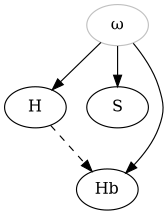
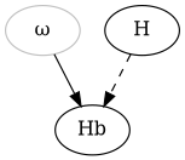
  digraph {
    n1 [color=grey label="ω"]
    H
-   S
    Hb
-   n1 -> H
-   n1 -> S
    n1 -> Hb
    H -> Hb [style=dashed]
  }
